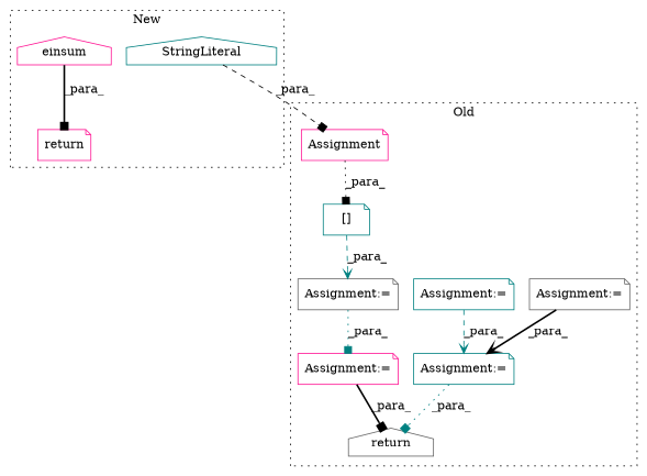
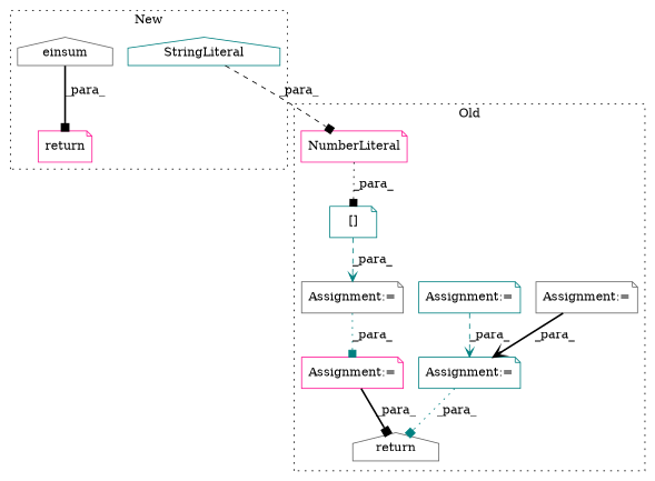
  digraph {
    node [a=7 color=gray40 l=1 shape=note]
    edge [arrowhead=box color=black style=dotted]
    n1 [a=41 l=7 label=return s=7763 shape=house]
    n2 [color=teal label="Assignment:=" s=7445]
    n3 [label="Assignment:=" s=7208]
    n4 [color=deeppink label="Assignment:=" s=7622]
    n5 [label="Assignment:=" s=7339]
    n6 [color=teal label="Assignment:=" s=7173]
    n7 [a=2 color=teal l="17,1" label="[]" s="7209,7227"]
-   n8 [a=34 color=deeppink label=Assignment s=7226]
-   n9 [a=32 color=deeppink l="7,1" label=einsum s="7177,7216" shape=house]
+   n8 [a=34 color=deeppink label=NumberLiteral s=7226]
+   n9 [a=32 l="7,1" label=einsum s="7177,7216" shape=house]
    n10 [a=45 color=teal l=11 label=StringLiteral s=7184 shape=house]
    n11 [a=41 color=deeppink l=7 label=return s=7152]
    subgraph cluster_1 {
      label=Old
      style=dotted
      n1
      n2
      n3
      n4
      n5
      n6
      n7
      n8
    }
    subgraph cluster_2 {
      label=New
      style=dotted
      n9
      n10
      n11
    }
    n2 -> n1 [color=teal label=_para_]
    n3 -> n4 [color=teal label=_para_]
    n4 -> n1 [label=_para_ style=bold]
    n5 -> n2 [arrowhead=vee label=_para_ style=bold]
    n6 -> n2 [arrowhead=vee color=teal label=_para_ style=dashed]
    n7 -> n3 [arrowhead=vee color=teal label=_para_ style=dashed]
    n8 -> n7 [label=_para_]
    n9 -> n11 [label=_para_ style=bold]
    n10 -> n8 [label=_para_ style=dashed]
  }
